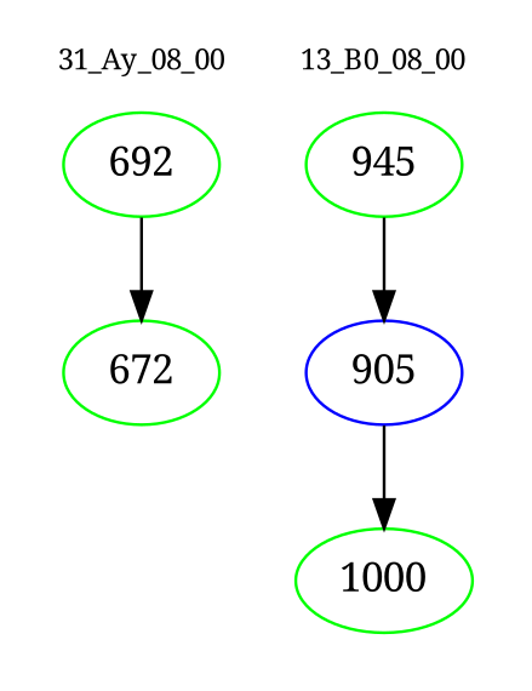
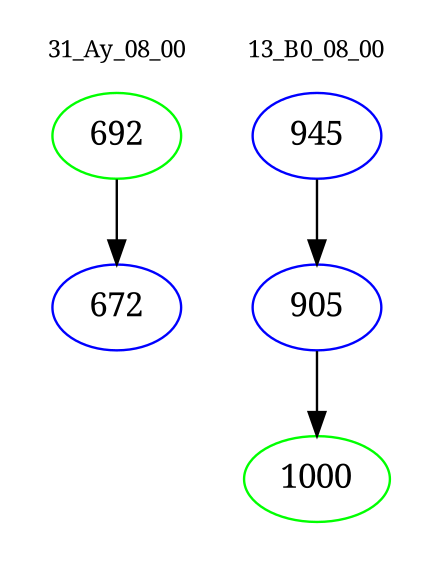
  digraph {
    fontname="Noto Serif"
    node [color=green fontname="Noto Serif"]
    edge [color=black fontname="Noto Serif"]
    n1 [label=692]
-   n2 [label=672]
-   n3 [label=945]
+   n2 [color=blue label=672]
+   n3 [color=blue label=945]
    n4 [color=blue label=905]
    n5 [label=1000]
    subgraph cluster_1 {
      color=white
      fontsize=10
      label="31_Ay_08_00"
      n1
      n2
    }
    subgraph cluster_2 {
      color=white
      fontsize=10
      label="13_B0_08_00"
      n3
      n4
      n5
    }
    n1 -> n2
    n3 -> n4
    n4 -> n5
  }
